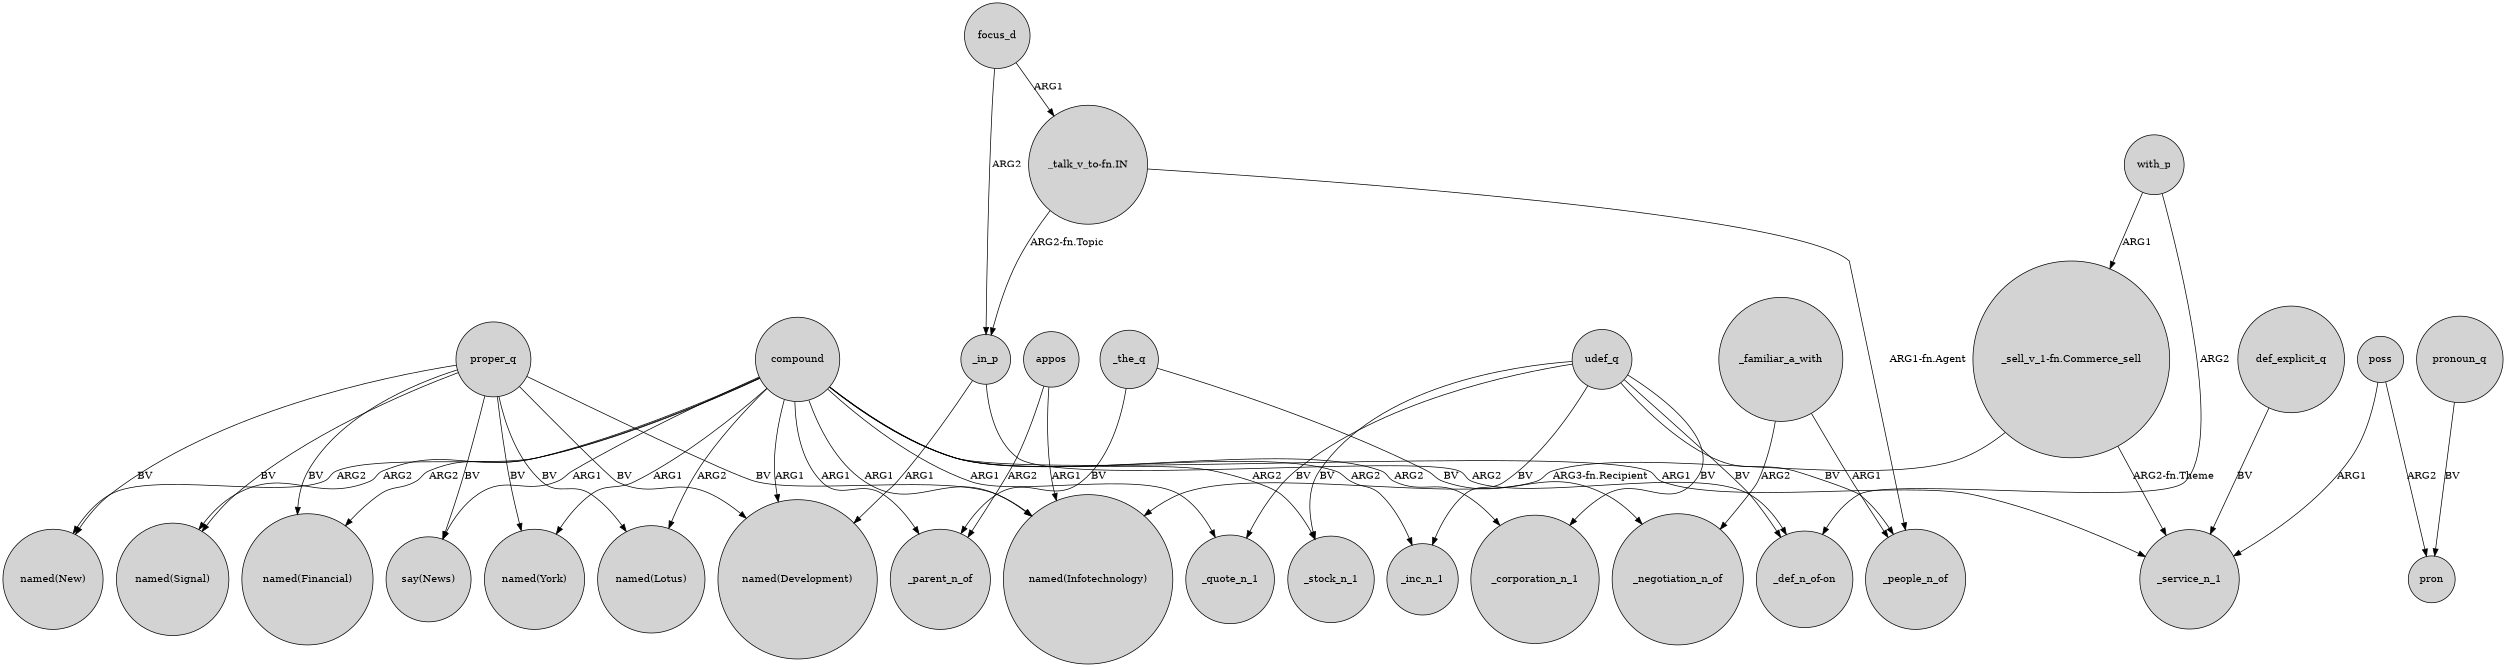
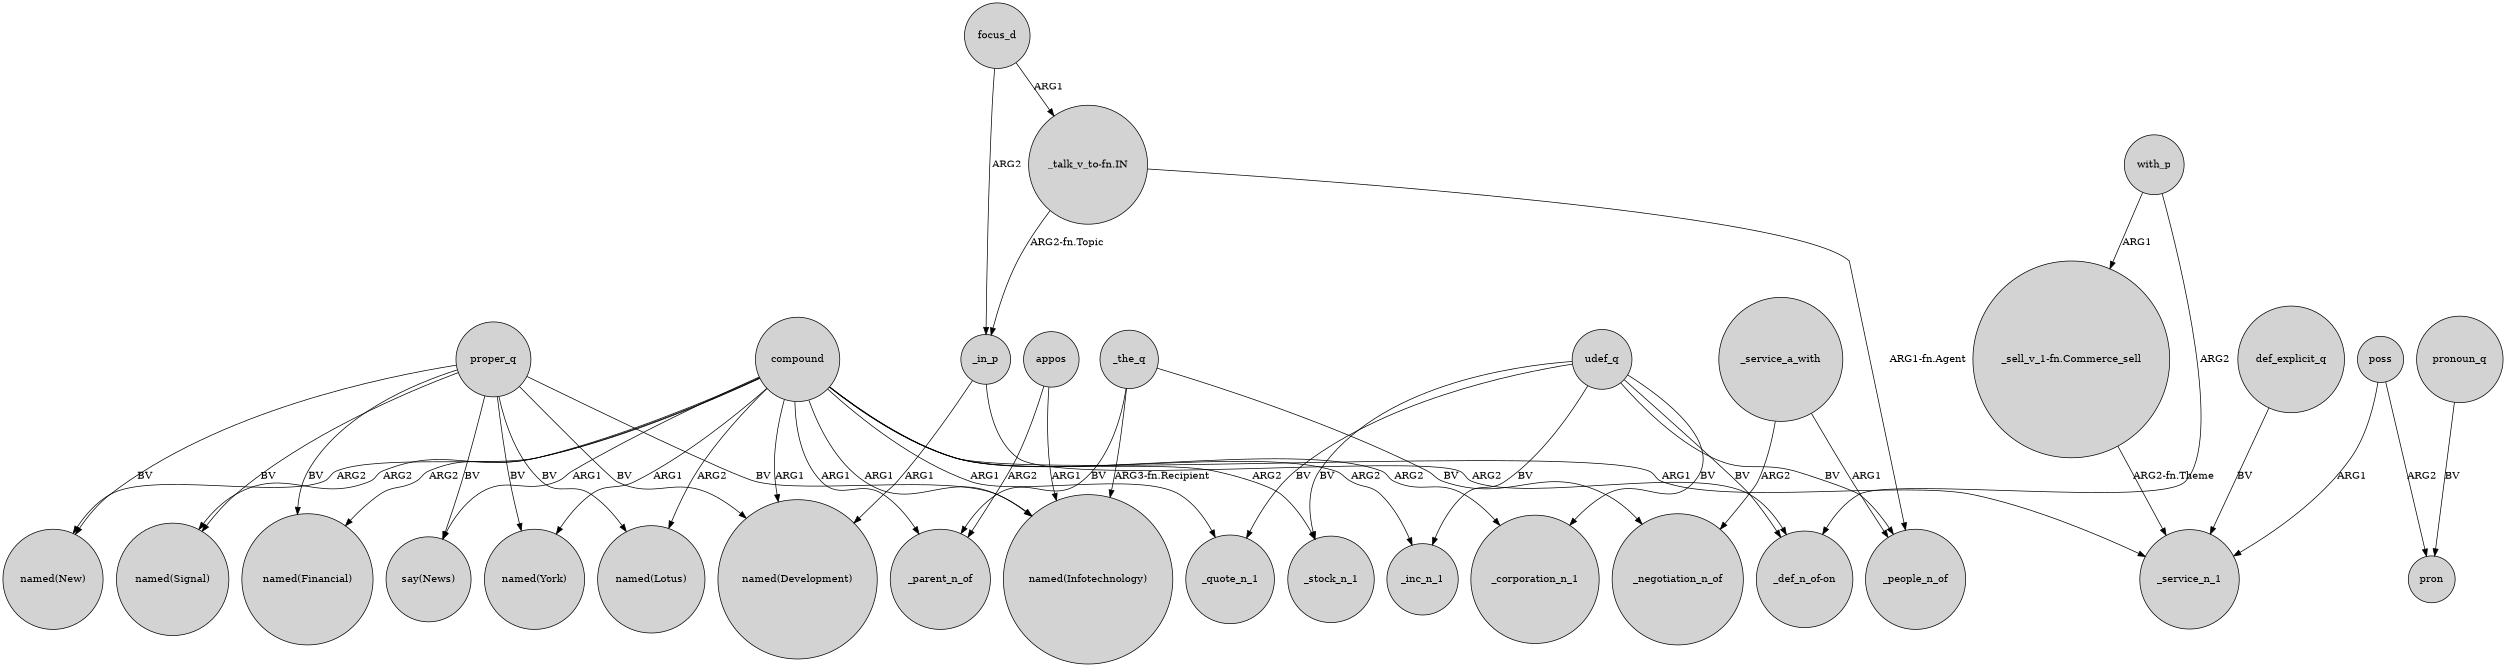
  digraph {
    node [shape=circle style=filled]
    n1 [label="_def_n_of-on"]
    _in_p
    "named(Development)"
    compound
    n5 [label="say(News)"]
    _inc_n_1
    "named(New)"
    "named(Lotus)"
    _parent_n_of
    "named(Infotechnology)"
    _service_n_1
    "named(Financial)"
    _corporation_n_1
    "named(Signal)"
    _stock_n_1
    "named(York)"
    _quote_n_1
    _the_q
    _negotiation_n_of
    n20 [label="_talk_v_to-fn.IN"]
    _people_n_of
    udef_q
    poss
    pron
    "_sell_v_1-fn.Commerce_sell"
    proper_q
-   _familiar_a_with
+   _familiar_a_with [label=_service_a_with]
    pronoun_q
    with_p
    appos
    def_explicit_q
    focus_d
    _in_p -> n1 [label=ARG2]
    _in_p -> "named(Development)" [label=ARG1]
    compound -> "named(Development)" [label=ARG1]
    compound -> n5 [label=ARG1]
    compound -> _inc_n_1 [label=ARG2]
    compound -> "named(New)" [label=ARG2]
    compound -> "named(Lotus)" [label=ARG2]
    compound -> _parent_n_of [label=ARG1]
    compound -> "named(Infotechnology)" [label=ARG1]
    compound -> _service_n_1 [label=ARG1]
    compound -> "named(Financial)" [label=ARG2]
    compound -> _corporation_n_1 [label=ARG2]
    compound -> "named(Signal)" [label=ARG2]
    compound -> _stock_n_1 [label=ARG2]
    compound -> "named(York)" [label=ARG1]
    compound -> _quote_n_1 [label=ARG1]
    _the_q -> _parent_n_of [label=BV]
    _the_q -> _negotiation_n_of [label=BV]
    n20 -> _in_p [label="ARG2-fn.Topic"]
    n20 -> _people_n_of [label="ARG1-fn.Agent"]
    udef_q -> n1 [label=BV]
    udef_q -> _inc_n_1 [label=BV]
    udef_q -> _corporation_n_1 [label=BV]
    udef_q -> _stock_n_1 [label=BV]
    udef_q -> _quote_n_1 [label=BV]
    udef_q -> _people_n_of [label=BV]
    poss -> _service_n_1 [label=ARG1]
    poss -> pron [label=ARG2]
-   "_sell_v_1-fn.Commerce_sell" -> "named(Infotechnology)" [label="ARG3-fn.Recipient"]
+   _the_q -> "named(Infotechnology)" [label="ARG3-fn.Recipient"]
    "_sell_v_1-fn.Commerce_sell" -> _service_n_1 [label="ARG2-fn.Theme"]
    proper_q -> "named(Development)" [label=BV]
    proper_q -> n5 [label=BV]
    proper_q -> "named(New)" [label=BV]
    proper_q -> "named(Lotus)" [label=BV]
    proper_q -> "named(Infotechnology)" [label=BV]
    proper_q -> "named(Financial)" [label=BV]
    proper_q -> "named(Signal)" [label=BV]
    proper_q -> "named(York)" [label=BV]
    _familiar_a_with -> _negotiation_n_of [label=ARG2]
    _familiar_a_with -> _people_n_of [label=ARG1]
    pronoun_q -> pron [label=BV]
    with_p -> n1 [label=ARG2]
    with_p -> "_sell_v_1-fn.Commerce_sell" [label=ARG1]
    appos -> _parent_n_of [label=ARG2]
    appos -> "named(Infotechnology)" [label=ARG1]
    def_explicit_q -> _service_n_1 [label=BV]
    focus_d -> _in_p [label=ARG2]
    focus_d -> n20 [label=ARG1]
  }
